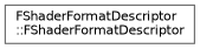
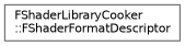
  digraph {
    rankdir=LR
-   n1 [color=grey40 fillcolor=white fontname=Helvetica fontsize=10 height=0.2 label="FShaderFormatDescriptor\l::FShaderFormatDescriptor" shape=box style=filled width=0.4]
+   n1 [color=grey40 fillcolor=white fontname=Helvetica fontsize=10 height=0.2 label="FShaderLibraryCooker\l::FShaderFormatDescriptor" shape=box style=filled width=0.4]
  }
